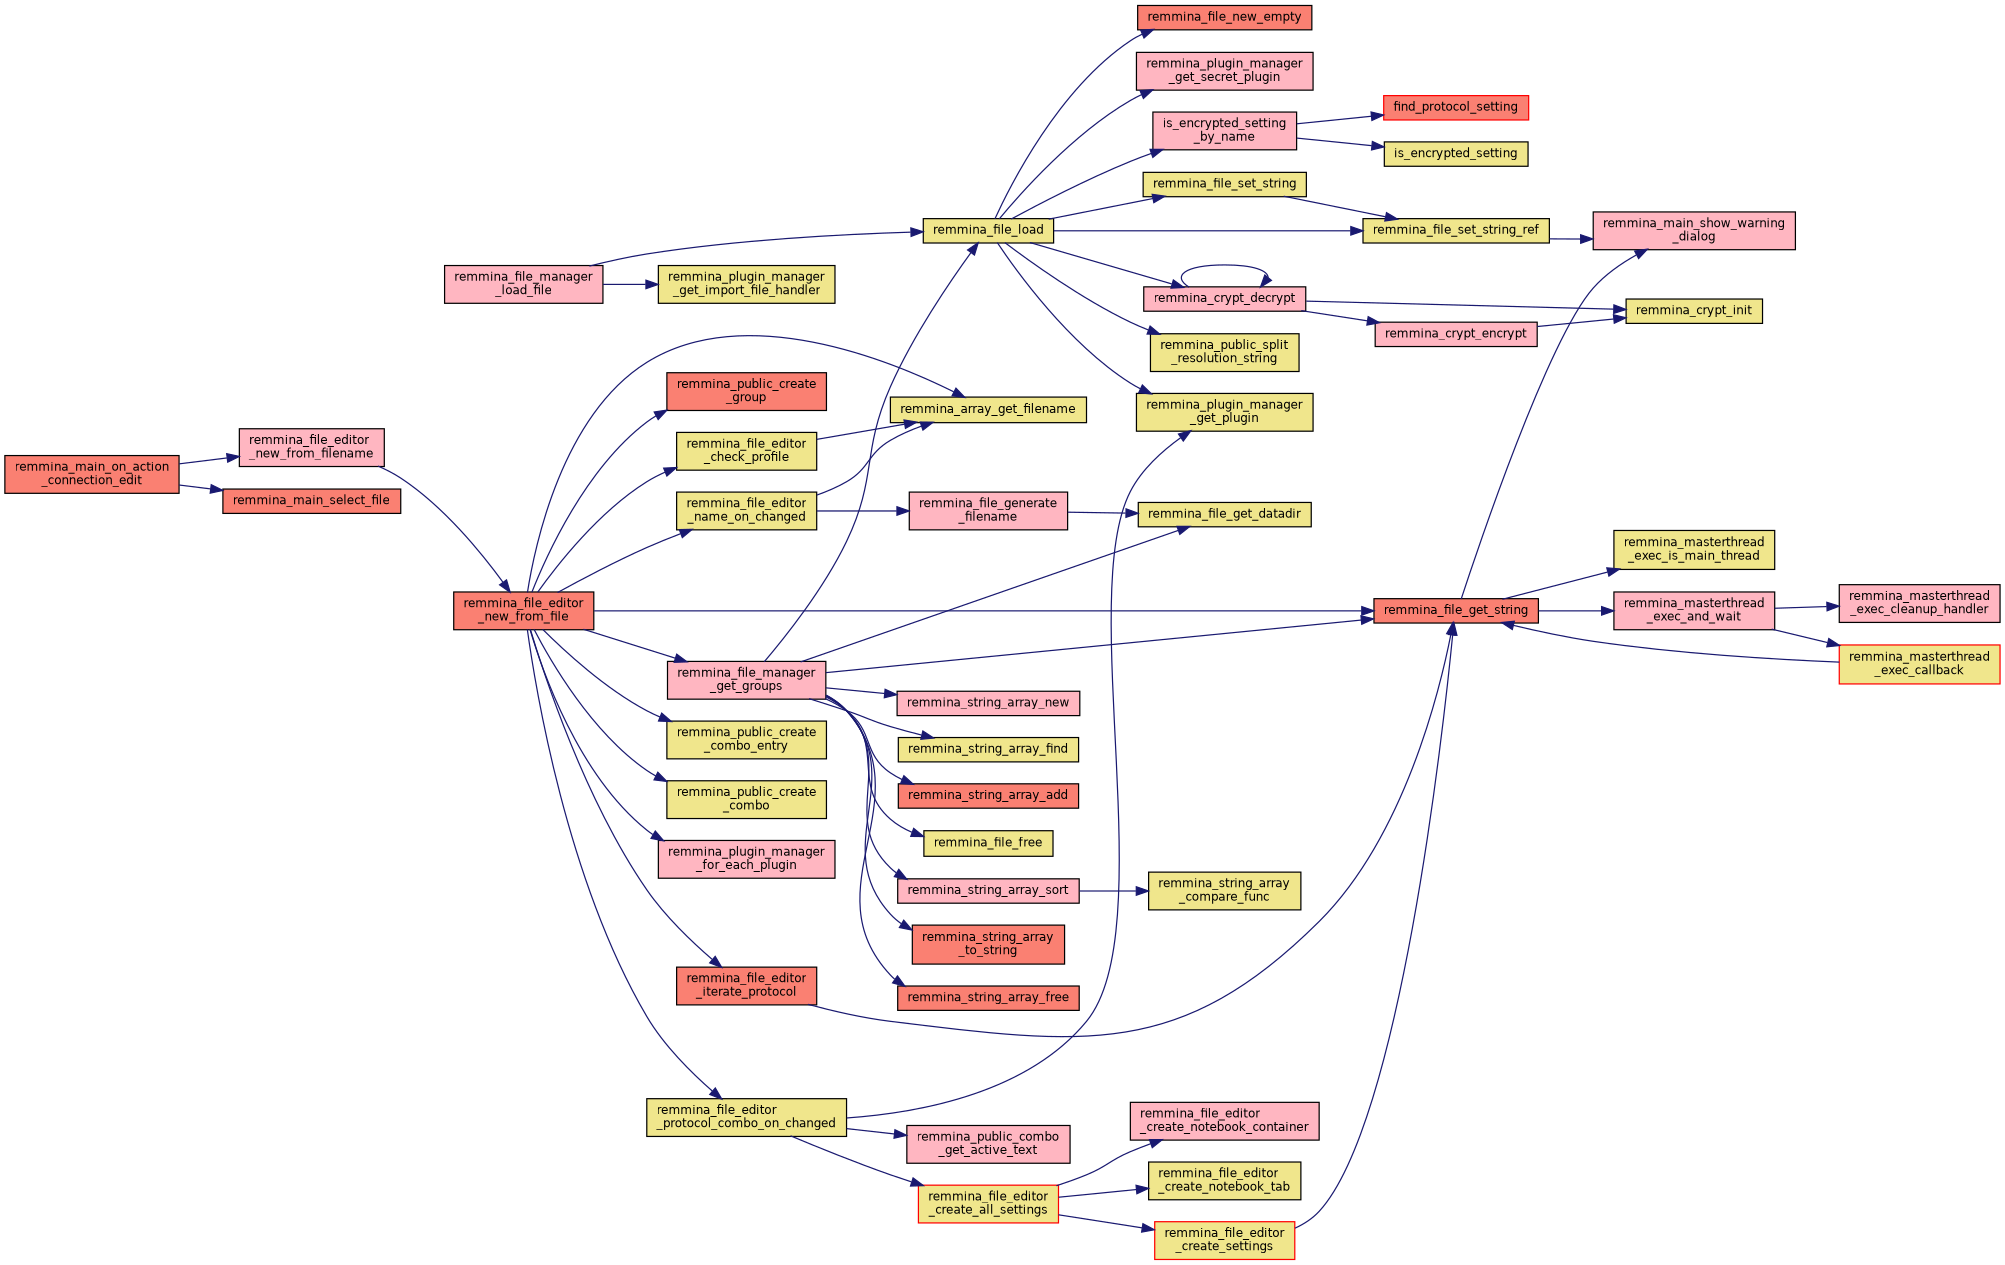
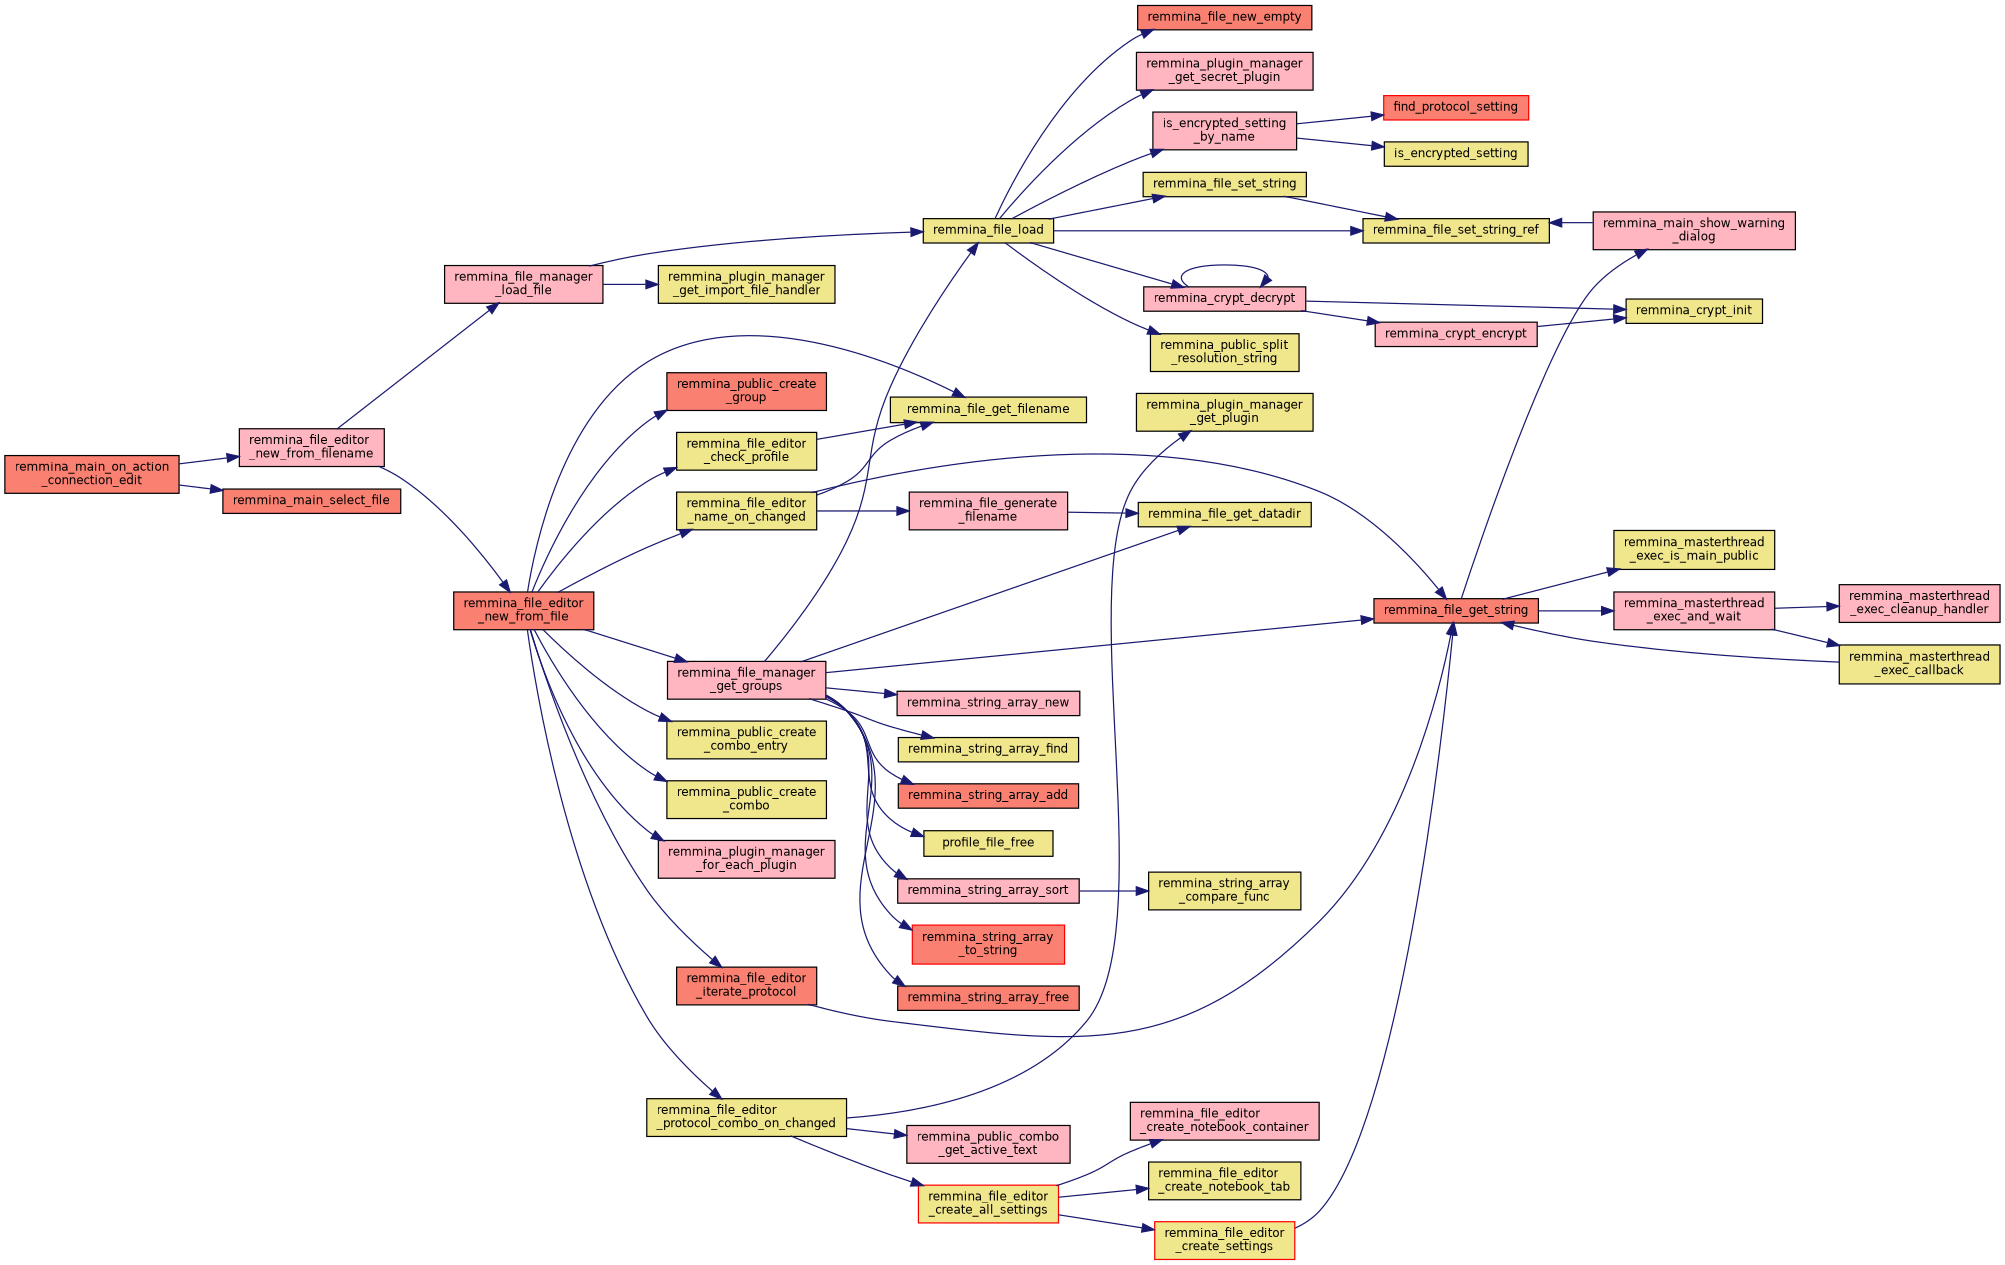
  digraph {
    rankdir=LR
    node [color=black fillcolor=khaki fontname=Helvetica fontsize=10 shape=record style=filled]
    edge [color=midnightblue fontname=Helvetica fontsize=10 labelfontname=Helvetica labelfontsize=10 style=solid]
    n1 [fillcolor=salmon fontcolor=black height=0.2 label="remmina_main_on_action\l_connection_edit" width=0.4]
    n2 [fillcolor=lightpink height=0.2 label="remmina_file_editor\l_new_from_filename" width=0.4]
    n3 [fillcolor=salmon height=0.2 label=remmina_main_select_file width=0.4]
    n4 [fillcolor=lightpink height=0.2 label="remmina_file_manager\l_load_file" width=0.4]
    n5 [fillcolor=salmon height=0.2 label="remmina_file_editor\l_new_from_file" width=0.4]
    n6 [height=0.2 label=remmina_file_load width=0.4]
    n7 [height=0.2 label="remmina_plugin_manager\l_get_import_file_handler" width=0.4]
-   n8 [height=0.2 label=remmina_array_get_filename width=0.4]
+   n8 [height=0.2 label=remmina_file_get_filename width=0.4]
    n9 [fillcolor=salmon height=0.2 label="remmina_public_create\l_group" width=0.4]
    n10 [height=0.2 label="remmina_file_editor\l_name_on_changed" width=0.4]
    n11 [height=0.2 label="remmina_file_editor\l_check_profile" width=0.4]
    n12 [fillcolor=salmon height=0.2 label=remmina_file_get_string width=0.4]
    n13 [fillcolor=lightpink height=0.2 label="remmina_file_manager\l_get_groups" width=0.4]
    n14 [height=0.2 label="remmina_public_create\l_combo_entry" width=0.4]
    n15 [height=0.2 label="remmina_public_create\l_combo" width=0.4]
    n16 [fillcolor=lightpink height=0.2 label="remmina_plugin_manager\l_for_each_plugin" width=0.4]
    n17 [fillcolor=salmon height=0.2 label="remmina_file_editor\l_iterate_protocol" width=0.4]
    n18 [height=0.2 label="remmina_file_editor\l_protocol_combo_on_changed" width=0.4]
    n19 [fillcolor=salmon height=0.2 label=remmina_file_new_empty width=0.4]
    n20 [height=0.2 label="remmina_plugin_manager\l_get_plugin" width=0.4]
    n21 [fillcolor=lightpink height=0.2 label="remmina_plugin_manager\l_get_secret_plugin" width=0.4]
    n22 [fillcolor=lightpink height=0.2 label="is_encrypted_setting\l_by_name" width=0.4]
    n23 [height=0.2 label=remmina_file_set_string width=0.4]
    n24 [height=0.2 label=remmina_file_set_string_ref width=0.4]
    n25 [fillcolor=lightpink height=0.2 label=remmina_crypt_decrypt width=0.4]
    n26 [height=0.2 label="remmina_public_split\l_resolution_string" width=0.4]
    n27 [color=red fillcolor=salmon height=0.2 label=find_protocol_setting width=0.4]
    n28 [height=0.2 label=is_encrypted_setting width=0.4]
    n29 [fillcolor=lightpink height=0.2 label="remmina_main_show_warning\l_dialog" width=0.4]
    n30 [height=0.2 label=remmina_crypt_init width=0.4]
    n31 [fillcolor=lightpink height=0.2 label=remmina_crypt_encrypt width=0.4]
    n32 [fillcolor=lightpink height=0.2 label="remmina_file_generate\l_filename" width=0.4]
-   n33 [height=0.2 label="remmina_masterthread\l_exec_is_main_thread" width=0.4]
+   n33 [height=0.2 label="remmina_masterthread\l_exec_is_main_public" width=0.4]
    n34 [fillcolor=lightpink height=0.2 label="remmina_masterthread\l_exec_and_wait" width=0.4]
    n35 [height=0.2 label=remmina_file_get_datadir width=0.4]
    n36 [fillcolor=lightpink height=0.2 label=remmina_string_array_new width=0.4]
    n37 [height=0.2 label=remmina_string_array_find width=0.4]
    n38 [fillcolor=salmon height=0.2 label=remmina_string_array_add width=0.4]
-   n39 [height=0.2 label=remmina_file_free width=0.4]
+   n39 [height=0.2 label=profile_file_free width=0.4]
    n40 [fillcolor=lightpink height=0.2 label=remmina_string_array_sort width=0.4]
-   n41 [fillcolor=salmon height=0.2 label="remmina_string_array\l_to_string" width=0.4]
+   n41 [color=red fillcolor=salmon height=0.2 label="remmina_string_array\l_to_string" width=0.4]
    n42 [fillcolor=salmon height=0.2 label=remmina_string_array_free width=0.4]
    n43 [fillcolor=lightpink height=0.2 label="remmina_public_combo\l_get_active_text" width=0.4]
    n44 [color=red height=0.2 label="remmina_file_editor\l_create_all_settings" width=0.4]
    n45 [fillcolor=lightpink height=0.2 label="remmina_masterthread\l_exec_cleanup_handler" width=0.4]
-   n46 [color=red height=0.2 label="remmina_masterthread\l_exec_callback" width=0.4]
+   n46 [height=0.2 label="remmina_masterthread\l_exec_callback" width=0.4]
    n47 [height=0.2 label="remmina_string_array\l_compare_func" width=0.4]
    n48 [fillcolor=lightpink height=0.2 label="remmina_file_editor\l_create_notebook_container" width=0.4]
    n49 [height=0.2 label="remmina_file_editor\l_create_notebook_tab" width=0.4]
    n50 [color=red height=0.2 label="remmina_file_editor\l_create_settings" width=0.4]
    n1 -> n2
    n1 -> n3
+   n2 -> n4
    n2 -> n5
    n4 -> n6
    n4 -> n7
    n5 -> n8
    n5 -> n9
    n5 -> n10
    n5 -> n11
-   n5 -> n12
+   n10 -> n12
    n5 -> n13
    n5 -> n14
    n5 -> n15
    n5 -> n16
    n5 -> n17
    n5 -> n18
    n6 -> n19
-   n6 -> n20
    n6 -> n21
    n6 -> n22
    n6 -> n23
    n6 -> n24
    n6 -> n25
    n6 -> n26
    n10 -> n8
    n10 -> n32
    n11 -> n8
    n12 -> n29
    n12 -> n33
    n12 -> n34
    n13 -> n6
    n13 -> n12
    n13 -> n35
    n13 -> n36
    n13 -> n37
    n13 -> n38
    n13 -> n39
    n13 -> n40
    n13 -> n41
    n13 -> n42
    n17 -> n12
    n18 -> n20
    n18 -> n43
    n18 -> n44
    n22 -> n27
    n22 -> n28
    n23 -> n24
-   n24 -> n29
+   n29 -> n24
    n25 -> n25
    n25 -> n30
    n25 -> n31
    n31 -> n30
    n32 -> n35
    n34 -> n45
    n34 -> n46
    n40 -> n47
    n44 -> n48
    n44 -> n49
    n44 -> n50
    n46 -> n12
    n50 -> n12
  }
